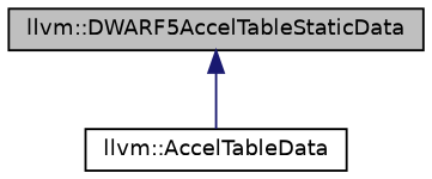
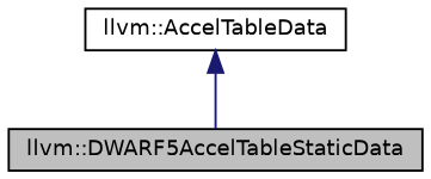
  digraph {
    node [color=black fontname=Helvetica fontsize=10 shape=box]
    n1 [fillcolor=grey75 fontcolor=black height=0.2 label="llvm::DWARF5AccelTableStaticData" style=filled width=0.4]
    n2 [height=0.2 label="llvm::AccelTableData" width=0.4]
-   n1 -> n2 [color=midnightblue dir=back fontname=Helvetica fontsize=10 labelfontname=Helvetica labelfontsize=10 style=solid]
+   n2 -> n1 [color=midnightblue dir=back fontname=Helvetica fontsize=10 labelfontname=Helvetica labelfontsize=10 style=solid]
  }
